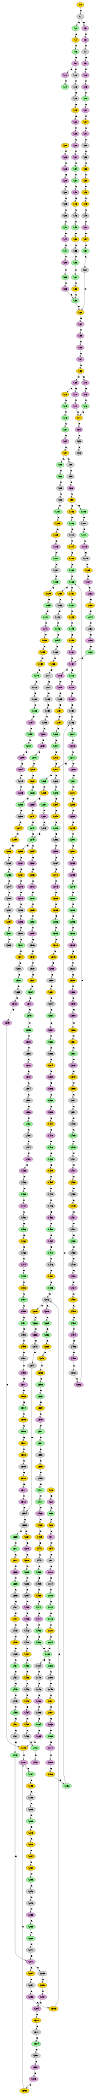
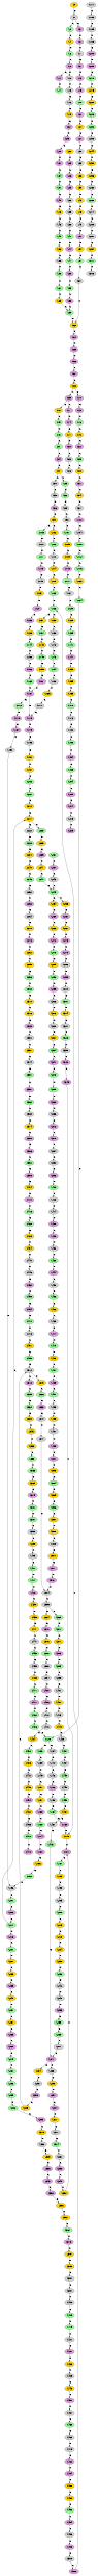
  strict digraph {
    node [fillcolor=palegreen style=filled]
    S0 [fillcolor=gold]
    S1 [fillcolor=lightgrey]
    S2
    S3 [fillcolor=plum]
    S4 [fillcolor=gold]
    S5 [fillcolor=plum]
    S6
    S7 [fillcolor=lightgrey]
    S8 [fillcolor=plum]
    S9 [fillcolor=plum]
    S10 [fillcolor=lightgrey]
    S11 [fillcolor=plum]
    S12 [fillcolor=plum]
    S13 [fillcolor=lightgrey]
    S14
    S15 [fillcolor=plum]
    S16 [fillcolor=lightgrey]
    S18
    S19 [fillcolor=gold]
    S21 [fillcolor=plum]
    S22 [fillcolor=plum]
    S20 [fillcolor=gold]
    S23 [fillcolor=plum]
    S24 [fillcolor=gold]
    S25 [fillcolor=plum]
    S26 [fillcolor=plum]
    S27 [fillcolor=plum]
    S28 [fillcolor=plum]
    S29 [fillcolor=plum]
    S30 [fillcolor=lightgrey]
    S31 [fillcolor=plum]
    S32 [fillcolor=lightgrey]
    S33 [fillcolor=lightgrey]
    S34
    S35 [fillcolor=lightgrey]
    S36 [fillcolor=gold]
    S37
    S38 [fillcolor=lightgrey]
    S39 [fillcolor=gold]
    S40 [fillcolor=plum]
    S41
    S42 [fillcolor=gold]
    S43 [fillcolor=gold]
    S44 [fillcolor=plum]
    S45 [fillcolor=gold]
    S46 [fillcolor=lightgrey]
    S47
    S48 [fillcolor=lightgrey]
    S49
    S50 [fillcolor=plum]
    S51 [fillcolor=plum]
    S52 [fillcolor=gold]
    S53
    S54 [fillcolor=gold]
    S55 [fillcolor=lightgrey]
    S56 [fillcolor=plum]
    S57
    S58
    S59
    S60 [fillcolor=lightgrey]
    S61
    S62 [fillcolor=gold]
    S63 [fillcolor=gold]
    S64 [fillcolor=plum]
    S65 [fillcolor=plum]
    S66 [fillcolor=plum]
    S67 [fillcolor=plum]
    S68 [fillcolor=gold]
    S69 [fillcolor=plum]
    S70 [fillcolor=plum]
    S71 [fillcolor=plum]
    S72 [fillcolor=gold]
    S73 [fillcolor=plum]
    S74 [fillcolor=plum]
    S75
    S76
    S77 [fillcolor=gold]
    S78
    S79 [fillcolor=gold]
    S80 [fillcolor=plum]
    S81
    S82 [fillcolor=plum]
    S83 [fillcolor=lightgrey]
    S84 [fillcolor=plum]
    S85
    S86 [fillcolor=lightgrey]
    S87 [fillcolor=gold]
    S88 [fillcolor=gold]
    S89
    S90 [fillcolor=lightgrey]
    S91 [fillcolor=plum]
    S92
    S93 [fillcolor=lightgrey]
    S94 [fillcolor=gold]
    S95 [fillcolor=lightgrey]
    S96 [fillcolor=plum]
    S97 [fillcolor=lightgrey]
    S98 [fillcolor=lightgrey]
    S99 [fillcolor=gold]
    S100 [fillcolor=plum]
    S101
    S102 [fillcolor=gold]
    S103
    S104 [fillcolor=lightgrey]
    S105 [fillcolor=gold]
    S106
    S107 [fillcolor=lightgrey]
    S108
    S109 [fillcolor=gold]
    S110 [fillcolor=lightgrey]
    S111
    S112
    S113 [fillcolor=plum]
    S114 [fillcolor=gold]
    S115 [fillcolor=plum]
    S116
    S117
    S118 [fillcolor=gold]
    S119 [fillcolor=lightgrey]
    S120 [fillcolor=gold]
    S121 [fillcolor=lightgrey]
    S122
    S123 [fillcolor=gold]
    S124
    S125
    S126
    S127 [fillcolor=plum]
    S128
    S129 [fillcolor=gold]
    S130 [fillcolor=gold]
    S131 [fillcolor=gold]
    S132 [fillcolor=plum]
    S133
    S134 [fillcolor=lightgrey]
    S135
    S136 [fillcolor=lightgrey]
    S137
    S138 [fillcolor=gold]
    S139 [fillcolor=lightgrey]
    S140 [fillcolor=lightgrey]
    S141
    S142 [fillcolor=lightgrey]
    S143 [fillcolor=gold]
    S144
    S145 [fillcolor=lightgrey]
    S146 [fillcolor=lightgrey]
    S147 [fillcolor=plum]
    S148
    S149
    S150 [fillcolor=lightgrey]
    S151 [fillcolor=gold]
    S152 [fillcolor=plum]
    S153 [fillcolor=gold]
    S154
    S155 [fillcolor=gold]
    S156 [fillcolor=plum]
    S157 [fillcolor=gold]
    S158 [fillcolor=lightgrey]
    S159 [fillcolor=gold]
    S160 [fillcolor=lightgrey]
    S161 [fillcolor=plum]
    S162
    S163 [fillcolor=plum]
    S164
    S165 [fillcolor=gold]
    S166 [fillcolor=gold]
    S167 [fillcolor=plum]
    S168
    S169 [fillcolor=plum]
    S170
    S171 [fillcolor=lightgrey]
    S172
    S173 [fillcolor=plum]
    S174 [fillcolor=plum]
    S175 [fillcolor=gold]
    S176 [fillcolor=lightgrey]
    S177 [fillcolor=lightgrey]
    S178 [fillcolor=plum]
    S179 [fillcolor=plum]
    S180 [fillcolor=plum]
    S181 [fillcolor=plum]
    S182 [fillcolor=lightgrey]
    S183 [fillcolor=lightgrey]
    S184 [fillcolor=plum]
    S185 [fillcolor=lightgrey]
    S186 [fillcolor=gold]
    S187
    S188
    S189 [fillcolor=lightgrey]
    S190 [fillcolor=lightgrey]
    S191 [fillcolor=gold]
    S192
    S193 [fillcolor=gold]
    S194 [fillcolor=plum]
    S195 [fillcolor=lightgrey]
    S196 [fillcolor=lightgrey]
    S197 [fillcolor=gold]
    S198 [fillcolor=lightgrey]
    S199
    S200 [fillcolor=plum]
    S201
    S202
    S203 [fillcolor=lightgrey]
    S204
    S205 [fillcolor=plum]
    S206 [fillcolor=plum]
    S207
    S208
    S209 [fillcolor=plum]
    S210
    S211
    S212 [fillcolor=gold]
    S213 [fillcolor=gold]
    S214 [fillcolor=plum]
    S215 [fillcolor=gold]
    S216 [fillcolor=plum]
    S217 [fillcolor=gold]
    S218 [fillcolor=gold]
    S219 [fillcolor=lightgrey]
    S220 [fillcolor=gold]
    S221
    S222 [fillcolor=lightgrey]
    S223
    S224 [fillcolor=gold]
    S225 [fillcolor=plum]
    S226
    S227 [fillcolor=gold]
    S228
    S229 [fillcolor=gold]
    S230 [fillcolor=gold]
    S232
    S233 [fillcolor=gold]
    S234 [fillcolor=gold]
    S235 [fillcolor=plum]
    S236
    S237 [fillcolor=plum]
    S231
    S238 [fillcolor=lightgrey]
    S239 [fillcolor=plum]
    S240 [fillcolor=gold]
    S241 [fillcolor=gold]
    S242 [fillcolor=lightgrey]
    S243 [fillcolor=lightgrey]
    S244 [fillcolor=gold]
    S245 [fillcolor=gold]
    S246
    S247
    S248 [fillcolor=lightgrey]
    S249
    S250 [fillcolor=gold]
    S251
    S252 [fillcolor=lightgrey]
    S253 [fillcolor=plum]
    S254 [fillcolor=gold]
    S255 [fillcolor=gold]
    S256 [fillcolor=gold]
    S257 [fillcolor=gold]
    S258 [fillcolor=plum]
    S259
    S260 [fillcolor=plum]
    S261 [fillcolor=plum]
    S262 [fillcolor=lightgrey]
    S263 [fillcolor=plum]
    S264 [fillcolor=lightgrey]
    S265
    S266 [fillcolor=gold]
    S267 [fillcolor=gold]
    S268
    S269 [fillcolor=plum]
    S270 [fillcolor=gold]
    S271 [fillcolor=lightgrey]
    S272 [fillcolor=plum]
    S273 [fillcolor=plum]
    S274 [fillcolor=lightgrey]
    S275
    S276 [fillcolor=plum]
    S277 [fillcolor=plum]
    S278
    S279 [fillcolor=plum]
    S280 [fillcolor=lightgrey]
    S281
    S282 [fillcolor=gold]
    S283 [fillcolor=lightgrey]
    S284 [fillcolor=gold]
    S285 [fillcolor=gold]
    S286 [fillcolor=lightgrey]
    S287 [fillcolor=lightgrey]
    S288
    S289 [fillcolor=gold]
    S290 [fillcolor=gold]
    S291 [fillcolor=lightgrey]
    S292
    S293 [fillcolor=plum]
    S294 [fillcolor=gold]
    S295
    S296
    S297 [fillcolor=plum]
    S298 [fillcolor=plum]
    S299 [fillcolor=plum]
    S300 [fillcolor=lightgrey]
    S301
    S302
    S303
    S304 [fillcolor=plum]
    S305 [fillcolor=gold]
    S306 [fillcolor=lightgrey]
    S307
    S308 [fillcolor=lightgrey]
    S309 [fillcolor=plum]
    S310 [fillcolor=gold]
    S311 [fillcolor=gold]
    S312 [fillcolor=lightgrey]
    S313 [fillcolor=gold]
    S314 [fillcolor=gold]
    S315 [fillcolor=gold]
    S316 [fillcolor=gold]
    S317 [fillcolor=lightgrey]
    S318 [fillcolor=plum]
    S319 [fillcolor=gold]
    S320 [fillcolor=lightgrey]
    S321 [fillcolor=lightgrey]
    S322 [fillcolor=lightgrey]
    S323 [fillcolor=plum]
    S324
    S325
    S326
    S327 [fillcolor=gold]
    S328
    S329 [fillcolor=gold]
    S330 [fillcolor=lightgrey]
    S331 [fillcolor=lightgrey]
    S332
    S333 [fillcolor=plum]
    S334
    S335 [fillcolor=lightgrey]
    S336 [fillcolor=plum]
    S337 [fillcolor=gold]
    S338 [fillcolor=plum]
    S339 [fillcolor=gold]
    S340 [fillcolor=lightgrey]
    S341 [fillcolor=plum]
    S342 [fillcolor=plum]
    S343 [fillcolor=plum]
    S344 [fillcolor=lightgrey]
    S345 [fillcolor=plum]
    S346 [fillcolor=gold]
    S347 [fillcolor=lightgrey]
    S348
    S349 [fillcolor=plum]
    S350 [fillcolor=plum]
    S351
    S352 [fillcolor=gold]
    S353 [fillcolor=gold]
    S354 [fillcolor=lightgrey]
    S355
    S356 [fillcolor=gold]
    S357 [fillcolor=plum]
    S358
    S359 [fillcolor=lightgrey]
    S360 [fillcolor=plum]
    S361 [fillcolor=gold]
    S362
    S363
    S364 [fillcolor=gold]
    S365
    S366 [fillcolor=lightgrey]
    S367
    S368 [fillcolor=lightgrey]
    S369 [fillcolor=gold]
    S370 [fillcolor=plum]
    S371
    S372 [fillcolor=plum]
    S373 [fillcolor=plum]
    S374 [fillcolor=gold]
    S375 [fillcolor=plum]
    S376 [fillcolor=gold]
    S377 [fillcolor=gold]
    S378 [fillcolor=plum]
    S379 [fillcolor=gold]
    S380 [fillcolor=plum]
    S381
    S382
    S383 [fillcolor=plum]
    S384 [fillcolor=lightgrey]
    S385 [fillcolor=gold]
    S386 [fillcolor=plum]
    S387
    S388 [fillcolor=lightgrey]
    S389
    S390 [fillcolor=lightgrey]
    S391 [fillcolor=lightgrey]
    S392
    S393 [fillcolor=lightgrey]
    S394 [fillcolor=lightgrey]
    S395 [fillcolor=lightgrey]
    S396 [fillcolor=plum]
    S397 [fillcolor=lightgrey]
    S398 [fillcolor=plum]
    S399 [fillcolor=gold]
    S400 [fillcolor=plum]
    S401 [fillcolor=lightgrey]
    S402
    S403 [fillcolor=lightgrey]
    S404 [fillcolor=gold]
    S405 [fillcolor=lightgrey]
    S406 [fillcolor=plum]
    S407 [fillcolor=gold]
    S408 [fillcolor=lightgrey]
    S409
    S410 [fillcolor=plum]
    S411
    S412 [fillcolor=lightgrey]
    S413 [fillcolor=lightgrey]
    S414 [fillcolor=lightgrey]
    S415
    S416
    S417
    S418 [fillcolor=lightgrey]
    S419 [fillcolor=gold]
    S420 [fillcolor=plum]
    S421 [fillcolor=lightgrey]
    S422
    S423 [fillcolor=plum]
    S424 [fillcolor=gold]
    S425 [fillcolor=lightgrey]
    S426 [fillcolor=plum]
    S427 [fillcolor=plum]
    S428 [fillcolor=gold]
    S429 [fillcolor=gold]
    S430
    S431
    S432 [fillcolor=lightgrey]
    S433 [fillcolor=gold]
    S434 [fillcolor=gold]
    S435 [fillcolor=gold]
    S436 [fillcolor=gold]
    S437 [fillcolor=lightgrey]
    S438
    S439 [fillcolor=lightgrey]
    S440 [fillcolor=lightgrey]
    S441 [fillcolor=gold]
    S442 [fillcolor=lightgrey]
    S443
    S444 [fillcolor=plum]
    S445 [fillcolor=gold]
    S446 [fillcolor=lightgrey]
    S447 [fillcolor=lightgrey]
    S448 [fillcolor=gold]
    S449 [fillcolor=lightgrey]
    S450 [fillcolor=lightgrey]
    S451 [fillcolor=plum]
    S452 [fillcolor=plum]
    S453
    S454 [fillcolor=plum]
    S455
    S456
    S457 [fillcolor=lightgrey]
    S458
    S459 [fillcolor=lightgrey]
    S460 [fillcolor=gold]
    S461 [fillcolor=gold]
    S462 [fillcolor=gold]
    S463
    S464 [fillcolor=plum]
    S465 [fillcolor=gold]
    S466 [fillcolor=lightgrey]
    S467 [fillcolor=lightgrey]
    S468 [fillcolor=lightgrey]
    S469 [fillcolor=lightgrey]
    S470
    S471
    S472
    S473
    S474 [fillcolor=plum]
    S475 [fillcolor=lightgrey]
    S476 [fillcolor=lightgrey]
    S477 [fillcolor=plum]
    S478 [fillcolor=plum]
    S479
    S480 [fillcolor=plum]
    S481 [fillcolor=gold]
    S482
    S483 [fillcolor=gold]
    S484 [fillcolor=plum]
    S485
    S486
    S487
    S488 [fillcolor=gold]
    S489 [fillcolor=plum]
    S490 [fillcolor=gold]
    S491
    S492
    S493 [fillcolor=lightgrey]
    S494 [fillcolor=plum]
    S495 [fillcolor=gold]
    S496 [fillcolor=lightgrey]
    S497 [fillcolor=lightgrey]
    S498 [fillcolor=plum]
    S499 [fillcolor=plum]
    S500 [fillcolor=lightgrey]
    S501 [fillcolor=plum]
    S502 [fillcolor=plum]
    S503 [fillcolor=gold]
    S504
    S505 [fillcolor=gold]
    S506
    S507 [fillcolor=gold]
    S508 [fillcolor=gold]
    S509 [fillcolor=lightgrey]
    S510 [fillcolor=gold]
    S511 [fillcolor=plum]
    S512 [fillcolor=plum]
    S0 -> S1 [label=T]
    S1 -> S2 [label=C]
    S1 -> S3 [label=G]
    S2 -> S4 [label=C]
    S3 -> S5 [label=T]
    S4 -> S6 [label=A]
    S5 -> S7 [label=A]
    S6 -> S8 [label=G]
    S7 -> S9 [label=G]
    S8 -> S10 [label=T]
    S8 -> S11 [label=C]
    S9 -> S12 [label=T]
    S10 -> S13 [label=A]
    S11 -> S14 [label=T]
    S12 -> S15 [label=T]
    S13 -> S16 [label=G]
    S15 -> S18 [label=T]
    S16 -> S19 [label=G]
    S18 -> S21 [label=C]
    S19 -> S22 [label=G]
    S21 -> S24 [label=A]
    S22 -> S25 [label=T]
    S20 -> S23 [label=A]
    S23 -> S26 [label=C]
    S24 -> S27 [label=C]
    S25 -> S28 [label=C]
    S26 -> S29 [label=G]
    S27 -> S30 [label=T]
    S28 -> S31 [label=A]
    S29 -> S32 [label=C]
    S30 -> S33 [label=C]
    S31 -> S34 [label=C]
    S32 -> S35 [label=C]
    S33 -> S36 [label=C]
    S34 -> S37 [label=T]
    S35 -> S38 [label=C]
    S36 -> S39 [label=T]
    S37 -> S40 [label=C]
    S38 -> S41 [label=T]
    S39 -> S42 [label=T]
    S40 -> S43 [label=G]
    S41 -> S44 [label=T]
    S42 -> S45 [label=T]
    S43 -> S46 [label=C]
    S44 -> S47 [label=C]
    S45 -> S48 [label=C]
    S46 -> S49 [label=T]
    S47 -> S50 [label=A]
    S48 -> S51 [label=A]
    S49 -> S52 [label=T]
    S50 -> S53 [label=T]
    S51 -> S54 [label=T]
    S52 -> S55 [label=C]
    S53 -> S56 [label=C]
    S54 -> S57 [label=C]
    S55 -> S58 [label=A]
    S56 -> S59 [label=C]
    S57 -> S60 [label=C]
    S58 -> S61 [label=T]
    S59 -> S62 [label=A]
    S60 -> S62 [label=A]
    S61 -> S63 [label=C]
    S62 -> S64 [label=G]
    S63 -> S59 [label=C]
    S64 -> S65 [label=A]
    S65 -> S66 [label=A]
    S66 -> S67 [label=C]
    S67 -> S68 [label=C]
    S68 -> S69 [label=A]
    S68 -> S70 [label=G]
    S69 -> S71 [label=G]
    S69 -> S72 [label=C]
    S70 -> S73 [label=G]
    S71 -> S74 [label=A]
    S72 -> S75 [label=C]
    S73 -> S76 [label=A]
    S74 -> S77 [label=C]
    S75 -> S78 [label=A]
-   S76 -> S77 [label=C]
+   S76 -> S79 [label=C]
    S77 -> S80 [label=T]
    S78 -> S81 [label=C]
    S79 -> S82 [label=G]
    S80 -> S83 [label=C]
    S81 -> S84 [label=C]
    S82 -> S85 [label=C]
    S83 -> S86 [label=C]
    S84 -> S87 [label=C]
    S85 -> S88 [label=C]
    S87 -> S89 [label=C]
    S87 -> S90 [label=C]
    S88 -> S91 [label=C]
    S89 -> S92 [label=A]
    S90 -> S93 [label=T]
    S91 -> S94 [label=A]
    S92 -> S95 [label=T]
    S93 -> S96 [label=T]
    S94 -> S97 [label=T]
    S95 -> S98 [label=C]
    S96 -> S99 [label=C]
    S97 -> S100 [label=C]
    S98 -> S101 [label=T]
    S99 -> S102 [label=C]
    S99 -> S103 [label=G]
    S100 -> S104 [label=G]
    S101 -> S105 [label=G]
    S102 -> S106 [label=T]
    S103 -> S107 [label=A]
    S104 -> S108 [label=T]
    S105 -> S109 [label=C]
    S106 -> S110 [label=G]
    S107 -> S111 [label=T]
    S108 -> S112 [label=C]
    S109 -> S113 [label=C]
    S110 -> S114 [label=T]
    S111 -> S115 [label=C]
    S112 -> S116 [label=C]
    S113 -> S117 [label=A]
    S114 -> S118 [label=C]
    S115 -> S119 [label=G]
    S116 -> S120 [label=T]
    S117 -> S121 [label=G]
    S118 -> S122 [label=C]
    S119 -> S123 [label=T]
    S120 -> S124 [label=C]
    S121 -> S125 [label=T]
    S122 -> S126 [label=T]
    S123 -> S127 [label=T]
    S124 -> S128 [label=T]
    S125 -> S129 [label=C]
    S126 -> S130 [label=A]
    S126 -> S131 [label=T]
    S127 -> S132 [label=T]
    S128 -> S133 [label=T]
    S128 -> S134 [label=G]
    S129 -> S135 [label=G]
    S130 -> S136 [label=C]
    S131 -> S137 [label=G]
    S132 -> S138 [label=G]
    S133 -> S139 [label=C]
    S134 -> S140 [label=T]
    S135 -> S141 [label=T]
    S136 -> S142 [label=T]
    S137 -> S143 [label=T]
    S138 -> S144 [label=T]
    S139 -> S145 [label=T]
    S140 -> S146 [label=C]
    S141 -> S147 [label=A]
    S142 -> S148 [label=A]
    S143 -> S149 [label=A]
    S144 -> S150 [label=A]
    S145 -> S151 [label=C]
    S146 -> S152 [label=G]
    S147 -> S153 [label=A]
    S148 -> S154 [label=C]
    S149 -> S155 [label=G]
    S150 -> S156 [label=G]
    S151 -> S157 [label=G]
    S152 -> S158 [label=T]
    S153 -> S159 [label=G]
    S154 -> S160 [label=C]
    S155 -> S161 [label=G]
    S156 -> S162 [label=G]
    S157 -> S163 [label=G]
    S158 -> S164 [label=G]
    S159 -> S165 [label=A]
    S160 -> S166 [label=A]
    S161 -> S167 [label=A]
    S162 -> S167 [label=A]
    S163 -> S168 [label=A]
    S164 -> S169 [label=G]
    S165 -> S170 [label=C]
    S166 -> S171 [label=G]
    S167 -> S172 [label=G]
    S167 -> S173 [label=A]
    S168 -> S174 [label=G]
    S169 -> S175 [label=T]
    S170 -> S176 [label=G]
-   S171 -> S177 [label=G]
+   S171 -> S173 [label=G]
    S172 -> S178 [label=A]
    S173 -> S179 [label=A]
    S174 -> S180 [label=A]
    S175 -> S181 [label=A]
    S176 -> S182 [label=G]
    S177 -> S183 [label=A]
    S178 -> S184 [label=G]
    S179 -> S185 [label=G]
    S180 -> S186 [label=G]
    S181 -> S187 [label=C]
    S182 -> S188 [label=C]
    S183 -> S189 [label=G]
    S184 -> S190 [label=G]
    S185 -> S191 [label=G]
    S186 -> S192 [label=G]
    S187 -> S193 [label=C]
    S188 -> S194 [label=T]
    S189 -> S195 [label=A]
    S190 -> S196 [label=T]
    S191 -> S197 [label=T]
    S192 -> S196 [label=T]
    S193 -> S198 [label=G]
    S194 -> S199 [label=C]
    S195 -> S200 [label=G]
    S196 -> S201 [label=C]
    S197 -> S202 [label=C]
    S198 -> S203 [label=G]
    S199 -> S204 [label=T]
    S200 -> S205 [label=T]
    S201 -> S206 [label=C]
    S202 -> S207 [label=C]
    S203 -> S208 [label=T]
    S204 -> S209 [label=C]
    S205 -> S210 [label=C]
    S206 -> S211 [label=C]
    S207 -> S212 [label=C]
    S208 -> S213 [label=G]
    S209 -> S214 [label=G]
    S210 -> S215 [label=A]
    S211 -> S216 [label=A]
    S211 -> S217 [label=G]
    S212 -> S217 [label=G]
    S213 -> S218 [label=G]
    S214 -> S219 [label=A]
    S215 -> S220 [label=G]
    S216 -> S221 [label=G]
    S217 -> S222 [label=G]
    S217 -> S223 [label=A]
    S218 -> S224 [label=T]
    S219 -> S225 [label=A]
    S220 -> S226 [label=G]
    S221 -> S227 [label=A]
    S222 -> S228 [label=A]
    S223 -> S229 [label=A]
    S224 -> S230 [label=T]
    S226 -> S232 [label=A]
    S227 -> S233 [label=G]
    S228 -> S234 [label=G]
    S229 -> S235 [label=G]
    S230 -> S236 [label=A]
    S232 -> S238 [label=C]
    S233 -> S239 [label=C]
    S234 -> S240 [label=G]
    S235 -> S241 [label=T]
    S236 -> S242 [label=G]
    S237 -> S243 [label=C]
    S231 -> S237 [label=T]
    S238 -> S244 [label=C]
    S239 -> S245 [label=C]
    S240 -> S246 [label=C]
    S241 -> S247 [label=C]
    S242 -> S248 [label=A]
    S243 -> S249 [label=G]
    S244 -> S250 [label=A]
    S245 -> S251 [label=A]
    S246 -> S252 [label=G]
    S247 -> S249 [label=G]
    S248 -> S253 [label=A]
    S249 -> S254 [label=C]
    S249 -> S255 [label=A]
    S250 -> S256 [label=G]
    S251 -> S257 [label=C]
    S252 -> S258 [label=T]
    S253 -> S259 [label=G]
    S254 -> S260 [label=G]
    S255 -> S261 [label=G]
    S256 -> S262 [label=T]
    S257 -> S263 [label=G]
    S258 -> S264 [label=G]
    S259 -> S265 [label=G]
    S260 -> S266 [label=G]
    S261 -> S267 [label=G]
    S262 -> S268 [label=C]
    S263 -> S269 [label=G]
    S264 -> S270 [label=G]
    S265 -> S271 [label=G]
    S266 -> S272 [label=C]
    S267 -> S273 [label=T]
    S268 -> S274 [label=T]
    S269 -> S275 [label=T]
    S270 -> S276 [label=T]
    S271 -> S277 [label=G]
    S272 -> S278 [label=T]
    S273 -> S279 [label=A]
    S274 -> S280 [label=C]
    S275 -> S281 [label=T]
    S276 -> S282 [label=A]
    S277 -> S283 [label=T]
    S277 -> S284 [label=G]
    S278 -> S285 [label=A]
    S279 -> S286 [label=T]
    S280 -> S287 [label=T]
    S281 -> S288 [label=A]
    S282 -> S289 [label=T]
    S283 -> S290 [label=C]
    S284 -> S291 [label=T]
    S285 -> S292 [label=T]
    S286 -> S293 [label=A]
    S287 -> S294 [label=G]
    S288 -> S295 [label=C]
    S289 -> S296 [label=G]
    S290 -> S297 [label=T]
    S291 -> S298 [label=C]
    S292 -> S299 [label=A]
    S293 -> S300 [label=A]
    S294 -> S301 [label=T]
    S295 -> S302 [label=T]
    S296 -> S303 [label=A]
    S297 -> S304 [label=C]
    S298 -> S305 [label=C]
    S299 -> S306 [label=G]
    S300 -> S307 [label=G]
    S301 -> S308 [label=A]
    S302 -> S309 [label=G]
    S303 -> S310 [label=G]
    S304 -> S311 [label=T]
    S305 -> S312 [label=G]
    S306 -> S313 [label=T]
    S307 -> S314 [label=T]
    S309 -> S315 [label=C]
    S310 -> S316 [label=C]
    S311 -> S317 [label=C]
    S312 -> S318 [label=C]
    S312 -> S319 [label=T]
    S313 -> S320 [label=A]
    S314 -> S321 [label=C]
    S315 -> S322 [label=A]
    S316 -> S323 [label=G]
    S317 -> S324 [label=G]
    S318 -> S325 [label=C]
    S319 -> S326 [label=C]
    S320 -> S327 [label=G]
    S321 -> S328 [label=G]
    S322 -> S329 [label=G]
    S323 -> S330 [label=G]
    S324 -> S331 [label=T]
    S325 -> S332 [label=G]
    S326 -> S333 [label=G]
    S327 -> S334 [label=C]
    S328 -> S335 [label=T]
    S329 -> S336 [label=A]
    S330 -> S337 [label=T]
    S331 -> S338 [label=G]
    S332 -> S339 [label=G]
    S333 -> S340 [label=G]
    S334 -> S341 [label=C]
    S335 -> S342 [label=G]
    S336 -> S343 [label=C]
    S337 -> S344 [label=C]
    S338 -> S345 [label=G]
    S339 -> S346 [label=A]
    S340 -> S347 [label=A]
    S341 -> S348 [label=G]
    S342 -> S349 [label=G]
    S343 -> S350 [label=G]
    S344 -> S351 [label=G]
    S345 -> S352 [label=T]
    S346 -> S353 [label=A]
    S347 -> S354 [label=A]
    S348 -> S355 [label=A]
    S349 -> S175 [label=T]
    S350 -> S356 [label=G]
    S351 -> S357 [label=C]
    S352 -> S181 [label=A]
    S353 -> S358 [label=C]
    S354 -> S359 [label=C]
    S355 -> S360 [label=A]
    S356 -> S361 [label=A]
    S357 -> S362 [label=A]
    S358 -> S363 [label=T]
    S359 -> S364 [label=A]
    S359 -> S365 [label=T]
    S360 -> S366 [label=A]
    S361 -> S367 [label=C]
    S362 -> S368 [label=C]
    S363 -> S369 [label=G]
    S364 -> S370 [label=G]
    S365 -> S371 [label=A]
    S366 -> S372 [label=C]
    S367 -> S373 [label=A]
    S368 -> S374 [label=G]
    S369 -> S375 [label=C]
    S370 -> S376 [label=G]
    S371 -> S377 [label=C]
    S372 -> S378 [label=C]
    S373 -> S379 [label=C]
    S374 -> S380 [label=C]
    S375 -> S381 [label=A]
    S376 -> S382 [label=A]
    S377 -> S383 [label=A]
    S378 -> S384 [label=C]
    S379 -> S385 [label=A]
    S380 -> S386 [label=G]
    S381 -> S387 [label=A]
    S382 -> S388 [label=A]
    S383 -> S389 [label=A]
    S384 -> S390 [label=C]
    S385 -> S391 [label=C]
    S386 -> S392 [label=C]
    S387 -> S393 [label=C]
    S388 -> S394 [label=T]
    S389 -> S395 [label=C]
    S390 -> S396 [label=G]
    S391 -> S397 [label=C]
    S392 -> S398 [label=G]
    S393 -> S399 [label=C]
    S394 -> S400 [label=A]
    S395 -> S401 [label=G]
    S396 -> S402 [label=A]
    S397 -> S403 [label=T]
    S398 -> S404 [label=G]
    S399 -> S405 [label=A]
    S400 -> S406 [label=G]
    S401 -> S407 [label=A]
    S402 -> S408 [label=C]
    S403 -> S409 [label=C]
    S404 -> S410 [label=C]
    S405 -> S411 [label=G]
    S406 -> S412 [label=T]
    S407 -> S413 [label=A]
    S408 -> S414 [label=T]
    S409 -> S415 [label=T]
    S410 -> S416 [label=T]
    S411 -> S417 [label=A]
    S412 -> S418 [label=C]
    S413 -> S419 [label=A]
    S414 -> S420 [label=A]
    S415 -> S421 [label=A]
    S416 -> S422 [label=G]
    S417 -> S423 [label=A]
    S418 -> S424 [label=T]
    S419 -> S425 [label=A]
    S420 -> S426 [label=G]
    S421 -> S427 [label=G]
    S422 -> S428 [label=G]
    S423 -> S429 [label=C]
    S424 -> S430 [label=C]
    S425 -> S431 [label=C]
    S426 -> S432 [label=A]
    S427 -> S433 [label=A]
    S428 -> S434 [label=A]
    S429 -> S435 [label=A]
    S430 -> S436 [label=T]
    S431 -> S437 [label=A]
    S432 -> S438 [label=A]
    S433 -> S439 [label=A]
    S434 -> S440 [label=A]
    S435 -> S441 [label=G]
    S436 -> S442 [label=C]
    S437 -> S443 [label=G]
    S438 -> S444 [label=T]
    S439 -> S445 [label=C]
    S440 -> S446 [label=T]
    S441 -> S447 [label=C]
    S442 -> S448 [label=T]
    S443 -> S449 [label=A]
    S444 -> S450 [label=C]
    S445 -> S451 [label=G]
    S446 -> S452 [label=G]
    S447 -> S453 [label=C]
    S448 -> S454 [label=G]
    S449 -> S455 [label=A]
    S450 -> S456 [label=G]
    S451 -> S457 [label=A]
    S452 -> S458 [label=G]
    S453 -> S459 [label=G]
    S454 -> S460 [label=A]
    S455 -> S461 [label=G]
    S456 -> S462 [label=G]
    S457 -> S463 [label=G]
    S458 -> S464 [label=G]
    S459 -> S465 [label=T]
    S460 -> S466 [label=G]
    S461 -> S467 [label=G]
    S462 -> S468 [label=G]
    S463 -> S469 [label=G]
    S464 -> S470 [label=G]
    S465 -> S471 [label=C]
    S466 -> S472 [label=T]
    S467 -> S473 [label=G]
    S468 -> S474 [label=T]
    S469 -> S475 [label=T]
    S470 -> S476 [label=T]
    S471 -> S477 [label=C]
    S472 -> S478 [label=A]
    S473 -> S277 [label=G]
    S474 -> S479 [label=A]
    S475 -> S480 [label=G]
    S476 -> S481 [label=C]
    S477 -> S482 [label=T]
    S479 -> S483 [label=T]
    S480 -> S484 [label=T]
    S481 -> S485 [label=C]
    S482 -> S486 [label=C]
    S483 -> S487 [label=C]
    S484 -> S488 [label=C]
    S485 -> S312 [label=G]
    S486 -> S128 [label=T]
    S487 -> S489 [label=C]
    S488 -> S490 [label=C]
    S489 -> S491 [label=C]
    S490 -> S492 [label=C]
    S491 -> S493 [label=G]
    S492 -> S494 [label=T]
    S493 -> S495 [label=A]
    S494 -> S496 [label=G]
    S495 -> S497 [label=A]
    S496 -> S498 [label=T]
    S497 -> S499 [label=A]
    S498 -> S500 [label=C]
    S499 -> S501 [label=G]
    S500 -> S502 [label=C]
    S501 -> S503 [label=T]
    S502 -> S126 [label=T]
    S503 -> S504 [label=G]
    S504 -> S505 [label=T]
    S505 -> S506 [label=C]
    S506 -> S507 [label=G]
    S507 -> S508 [label=T]
    S508 -> S509 [label=C]
    S509 -> S510 [label=G]
    S510 -> S511 [label=G]
    S511 -> S512 [label=A]
    S512 -> S354 [label=A]
  }
